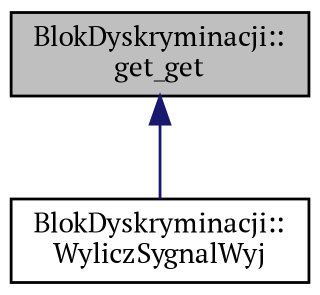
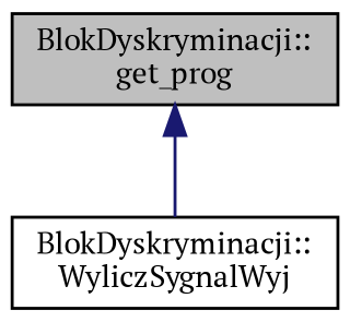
  digraph {
    rankdir=TB
    fontname="PT Serif"
    node [color=black fontname="PT Serif" fontsize=10 shape=record style=filled]
-   n1 [fillcolor=grey75 fontcolor=black height=0.2 label="BlokDyskryminacji::\lget_get" width=0.4]
+   n1 [fillcolor=grey75 fontcolor=black height=0.2 label="BlokDyskryminacji::\lget_prog" width=0.4]
    n2 [fillcolor=white height=0.2 label="BlokDyskryminacji::\lWyliczSygnalWyj" width=0.4]
    n1 -> n2 [color=midnightblue dir=back fontname="PT Serif" fontsize=10 labelfontname=Helvetica labelfontsize=10 style=solid]
  }
